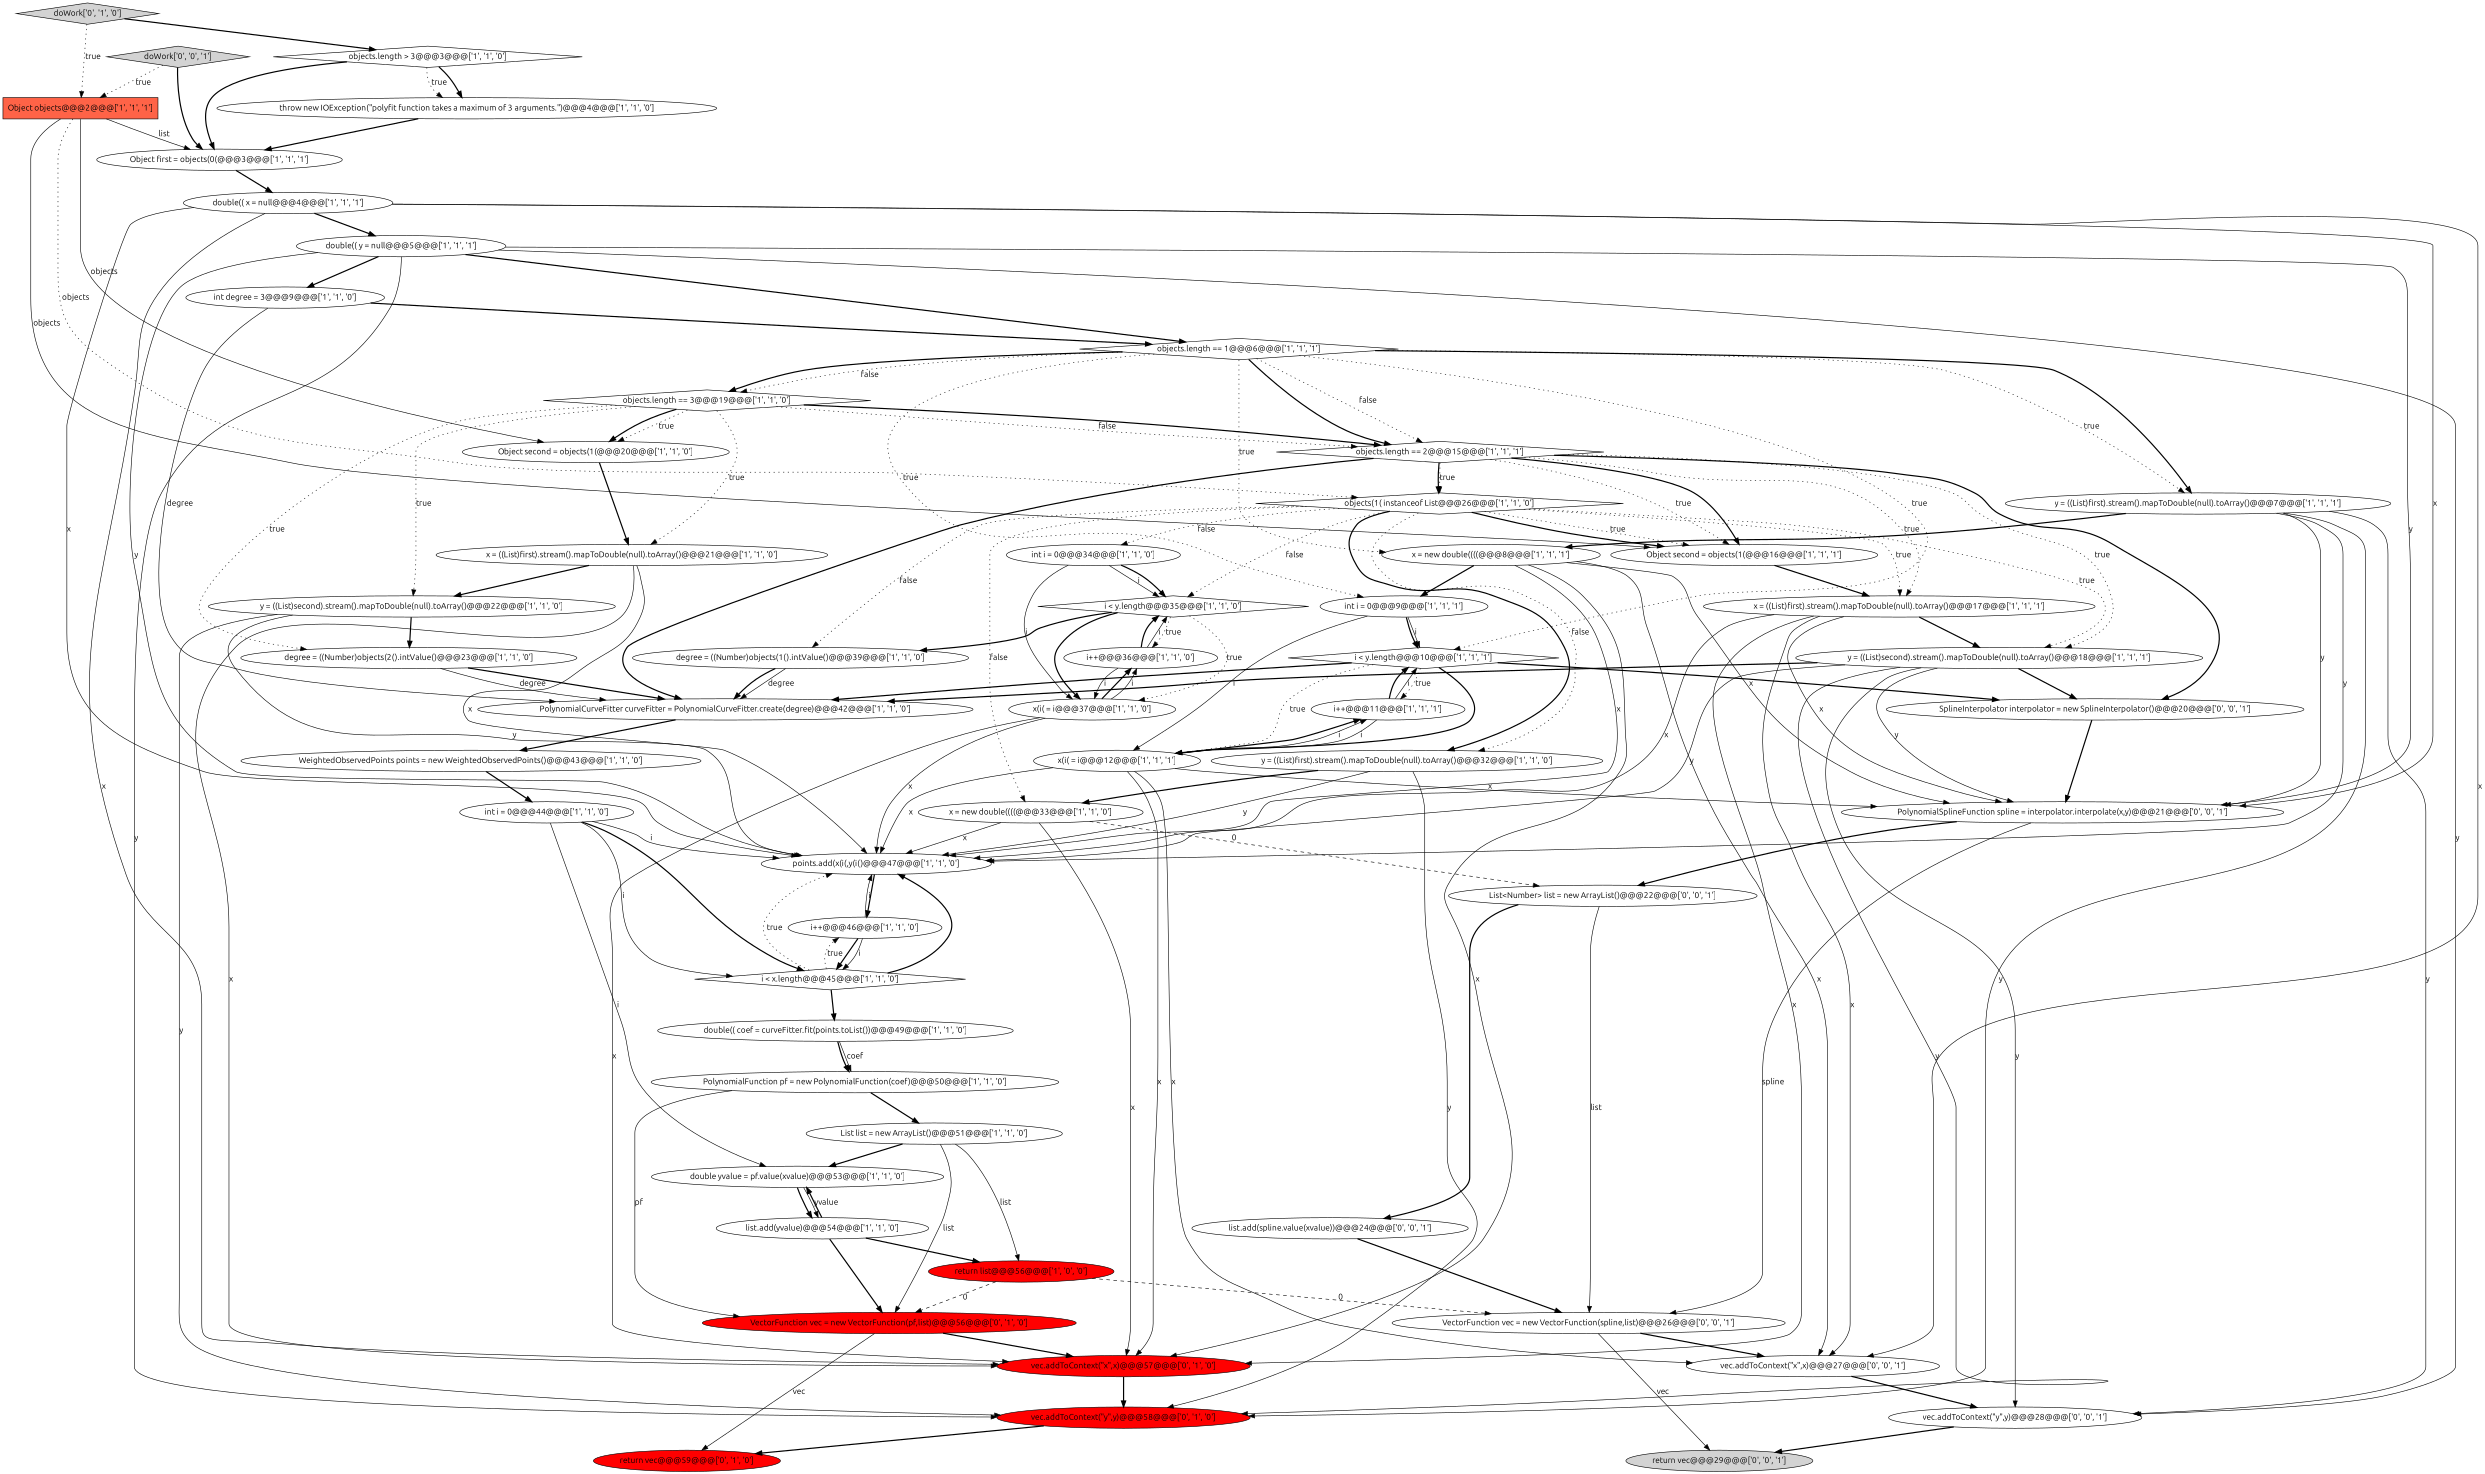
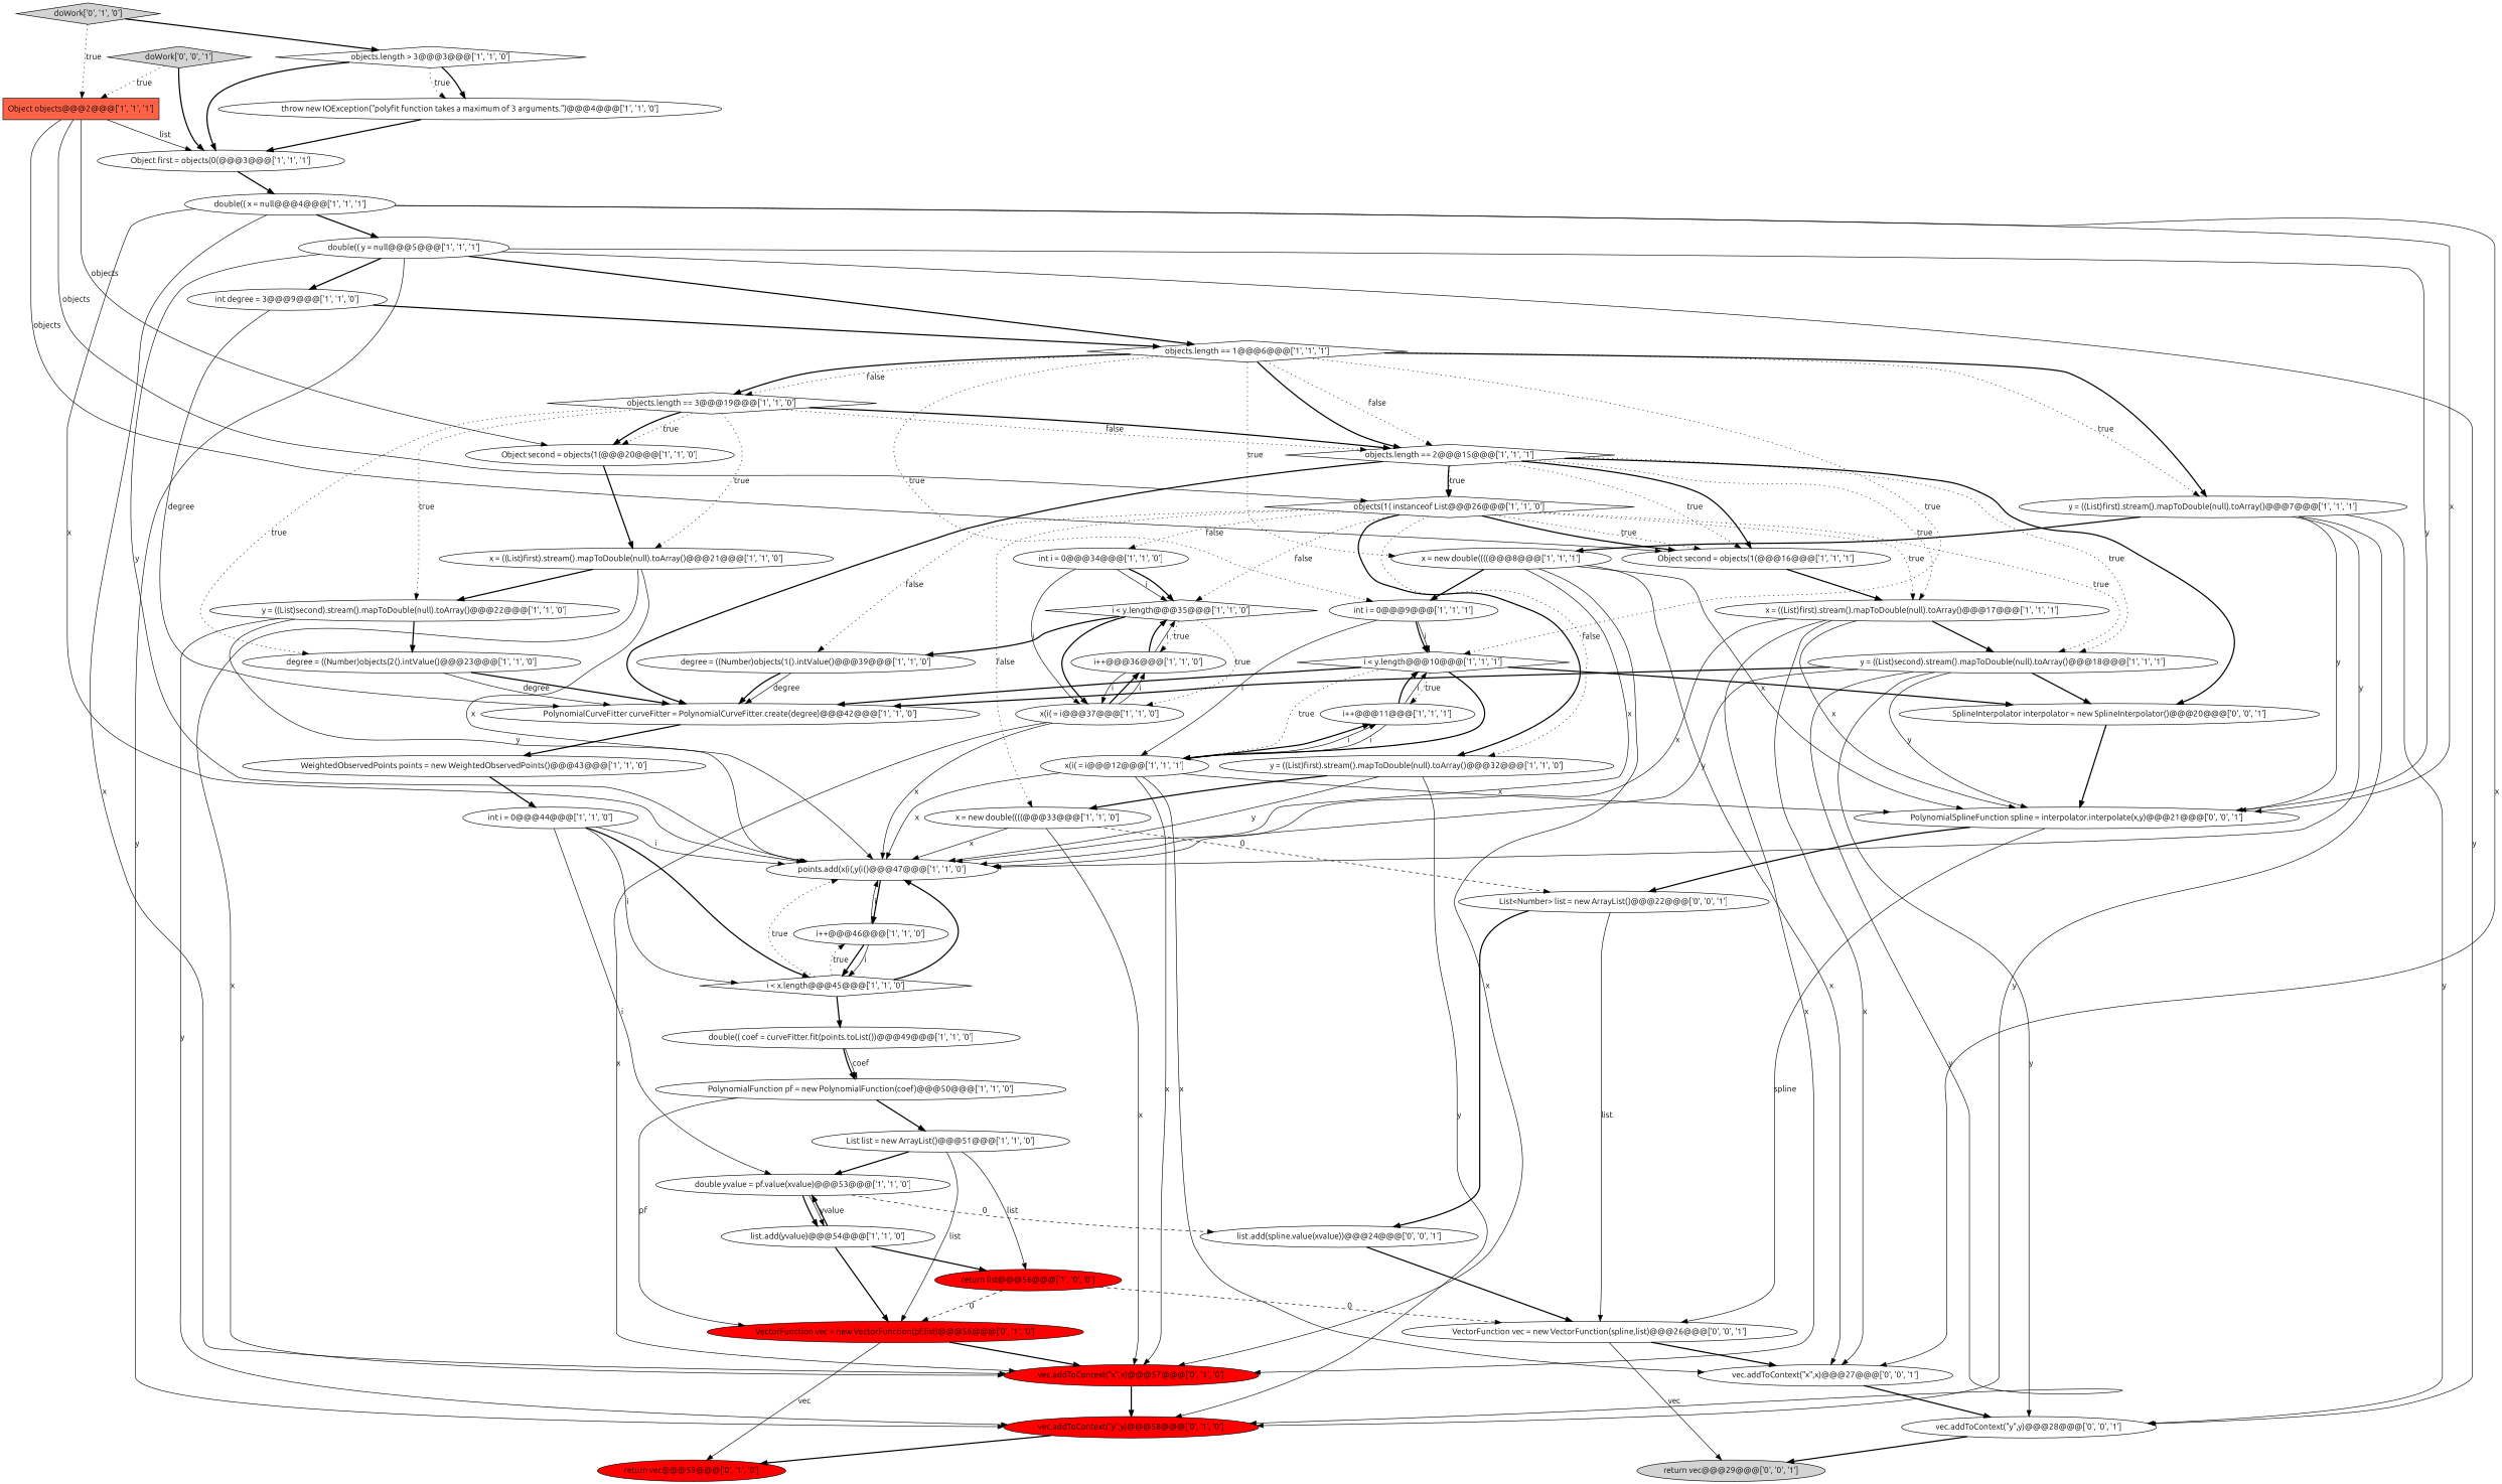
  digraph {
    fontname=Ubuntu
    node [fillcolor=white fontname=Ubuntu shape=ellipse style=filled]
    edge [fontname=Ubuntu style=solid]
    n1 [label="objects.length == 2@@@15@@@['1', '1', '1']" shape=diamond]
    n2 [label="y = ((List)second).stream().mapToDouble(null).toArray()@@@18@@@['1', '1', '1']"]
    n3 [label="PolynomialCurveFitter curveFitter = PolynomialCurveFitter.create(degree)@@@42@@@['1', '1', '0']"]
    n4 [label="objects(1( instanceof List@@@26@@@['1', '1', '0']" shape=diamond]
    n5 [label="Object second = objects(1(@@@16@@@['1', '1', '1']"]
    n6 [label="x = ((List)first).stream().mapToDouble(null).toArray()@@@17@@@['1', '1', '1']"]
    n7 [label="SplineInterpolator interpolator = new SplineInterpolator()@@@20@@@['0', '0', '1']"]
    n8 [label="vec.addToContext(\"y\",y)@@@28@@@['0', '0', '1']"]
    n9 [label="PolynomialSplineFunction spline = interpolator.interpolate(x,y)@@@21@@@['0', '0', '1']"]
    n10 [fillcolor=red label="vec.addToContext(\"y\",y)@@@58@@@['0', '1', '0']"]
    n11 [label="points.add(x(i(,y(i()@@@47@@@['1', '1', '0']"]
    n12 [label="WeightedObservedPoints points = new WeightedObservedPoints()@@@43@@@['1', '1', '0']"]
    n13 [label="i < y.length@@@35@@@['1', '1', '0']" shape=diamond]
    n14 [label="int i = 0@@@34@@@['1', '1', '0']"]
    n15 [label="y = ((List)first).stream().mapToDouble(null).toArray()@@@32@@@['1', '1', '0']"]
    n16 [label="degree = ((Number)objects(1().intValue()@@@39@@@['1', '1', '0']"]
    n17 [label="x = new double((((@@@33@@@['1', '1', '0']"]
    n18 [fillcolor=red label="vec.addToContext(\"x\",x)@@@57@@@['0', '1', '0']"]
    n19 [label="vec.addToContext(\"x\",x)@@@27@@@['0', '0', '1']"]
    n20 [fillcolor=lightgray label="return vec@@@29@@@['0', '0', '1']"]
    n21 [label="VectorFunction vec = new VectorFunction(spline,list)@@@26@@@['0', '0', '1']"]
    n22 [label="List<Number> list = new ArrayList()@@@22@@@['0', '0', '1']"]
    n23 [fillcolor=red label="return vec@@@59@@@['0', '1', '0']"]
    n24 [label="i++@@@46@@@['1', '1', '0']"]
    n25 [label="double(( y = null@@@5@@@['1', '1', '1']"]
    n26 [label="objects.length == 1@@@6@@@['1', '1', '1']" shape=diamond]
    n27 [label="int degree = 3@@@9@@@['1', '1', '0']"]
    n28 [label="i < y.length@@@10@@@['1', '1', '1']" shape=diamond]
    n29 [label="objects.length == 3@@@19@@@['1', '1', '0']" shape=diamond]
    n30 [label="int i = 0@@@9@@@['1', '1', '1']"]
    n31 [label="y = ((List)first).stream().mapToDouble(null).toArray()@@@7@@@['1', '1', '1']"]
    n32 [label="x = new double((((@@@8@@@['1', '1', '1']"]
    n33 [label="list.add(spline.value(xvalue))@@@24@@@['0', '0', '1']"]
    n34 [label="i++@@@11@@@['1', '1', '1']"]
    n35 [label="x(i( = i@@@12@@@['1', '1', '1']"]
    n36 [label="y = ((List)second).stream().mapToDouble(null).toArray()@@@22@@@['1', '1', '0']"]
    n37 [label="degree = ((Number)objects(2().intValue()@@@23@@@['1', '1', '0']"]
    n38 [label="i++@@@36@@@['1', '1', '0']"]
    n39 [label="x(i( = i@@@37@@@['1', '1', '0']"]
    n40 [label="int i = 0@@@44@@@['1', '1', '0']"]
    n41 [fillcolor=red label="return list@@@56@@@['1', '0', '0']"]
    n42 [fillcolor=red label="VectorFunction vec = new VectorFunction(pf,list)@@@56@@@['0', '1', '0']"]
    n43 [label="Object second = objects(1(@@@20@@@['1', '1', '0']"]
    n44 [label="x = ((List)first).stream().mapToDouble(null).toArray()@@@21@@@['1', '1', '0']"]
    n45 [label="Object first = objects(0(@@@3@@@['1', '1', '1']"]
    n46 [label="double(( x = null@@@4@@@['1', '1', '1']"]
    n47 [label="List list = new ArrayList()@@@51@@@['1', '1', '0']"]
    n48 [label="double yvalue = pf.value(xvalue)@@@53@@@['1', '1', '0']"]
    n49 [label="list.add(yvalue)@@@54@@@['1', '1', '0']"]
    n50 [label="throw new IOException(\"polyfit function takes a maximum of 3 arguments.\")@@@4@@@['1', '1', '0']"]
    n51 [label="i < x.length@@@45@@@['1', '1', '0']" shape=diamond]
    n52 [label="objects.length > 3@@@3@@@['1', '1', '0']" shape=diamond]
    n53 [fillcolor=tomato label="Object objects@@@2@@@['1', '1', '1']" shape=box]
    n54 [label="double(( coef = curveFitter.fit(points.toList())@@@49@@@['1', '1', '0']"]
    n55 [label="PolynomialFunction pf = new PolynomialFunction(coef)@@@50@@@['1', '1', '0']"]
    n56 [fillcolor=lightgray label="doWork['0', '1', '0']" shape=diamond]
    n57 [fillcolor=lightgray label="doWork['0', '0', '1']" shape=diamond]
    n1 -> n2 [label=true style=dotted]
    n1 -> n3 [style=bold]
    n1 -> n4 [label=true style=dotted]
    n1 -> n4 [style=bold]
    n1 -> n5 [label=true style=dotted]
    n1 -> n5 [style=bold]
    n1 -> n6 [label=true style=dotted]
    n1 -> n7 [style=bold]
    n2 -> n3 [style=bold]
    n2 -> n7 [style=bold]
    n2 -> n8 [label=y]
    n2 -> n9 [label=y]
    n2 -> n10 [label=y]
    n2 -> n11 [label=y]
    n3 -> n12 [style=bold]
    n4 -> n2 [label=true style=dotted]
    n4 -> n5 [label=true style=dotted]
    n4 -> n5 [style=bold]
    n4 -> n6 [label=true style=dotted]
    n4 -> n13 [label=false style=dotted]
    n4 -> n14 [label=false style=dotted]
    n4 -> n15 [style=bold]
    n4 -> n15 [label=false style=dotted]
    n4 -> n16 [label=false style=dotted]
    n4 -> n17 [label=false style=dotted]
    n5 -> n6 [style=bold]
    n6 -> n2 [style=bold]
    n6 -> n9 [label=x]
    n6 -> n11 [label=x]
    n6 -> n18 [label=x]
    n6 -> n19 [label=x]
    n7 -> n9 [style=bold]
    n8 -> n20 [style=bold]
    n9 -> n21 [label=spline]
    n9 -> n22 [style=bold]
    n10 -> n23 [style=bold]
    n11 -> n24 [style=bold]
    n12 -> n40 [style=bold]
    n13 -> n16 [style=bold]
    n13 -> n38 [label=true style=dotted]
    n13 -> n39 [label=true style=dotted]
    n13 -> n39 [style=bold]
    n14 -> n13 [label=i]
    n14 -> n13 [style=bold]
    n14 -> n39 [label=i]
    n15 -> n10 [label=y]
    n15 -> n11 [label=y]
    n15 -> n17 [style=bold]
    n16 -> n3 [label=degree]
    n16 -> n3 [style=bold]
    n17 -> n11 [label=x]
    n17 -> n18 [label=x]
    n17 -> n22 [label=0 style=dashed]
    n18 -> n10 [style=bold]
    n19 -> n8 [style=bold]
    n21 -> n19 [style=bold]
    n21 -> n20 [label=vec]
    n22 -> n21 [label=list]
    n22 -> n33 [style=bold]
    n24 -> n11 [label=i]
    n24 -> n51 [style=bold]
    n24 -> n51 [label=i]
    n25 -> n8 [label=y]
    n25 -> n9 [label=y]
    n25 -> n10 [label=y]
    n25 -> n11 [label=y]
    n25 -> n26 [style=bold]
    n25 -> n27 [style=bold]
    n26 -> n1 [style=bold]
    n26 -> n1 [label=false style=dotted]
    n26 -> n28 [label=true style=dotted]
    n26 -> n29 [label=false style=dotted]
    n26 -> n29 [style=bold]
    n26 -> n30 [label=true style=dotted]
    n26 -> n31 [style=bold]
    n26 -> n31 [label=true style=dotted]
    n26 -> n32 [label=true style=dotted]
    n27 -> n3 [label=degree]
    n27 -> n26 [style=bold]
    n28 -> n3 [style=bold]
    n28 -> n7 [style=bold]
    n28 -> n34 [label=true style=dotted]
    n28 -> n35 [label=true style=dotted]
    n28 -> n35 [style=bold]
    n29 -> n1 [label=false style=dotted]
    n29 -> n1 [style=bold]
    n29 -> n36 [label=true style=dotted]
    n29 -> n37 [label=true style=dotted]
    n29 -> n43 [label=true style=dotted]
    n29 -> n43 [style=bold]
    n29 -> n44 [label=true style=dotted]
    n30 -> n28 [style=bold]
    n30 -> n28 [label=i]
    n30 -> n35 [label=i]
    n31 -> n8 [label=y]
    n31 -> n9 [label=y]
    n31 -> n10 [label=y]
    n31 -> n11 [label=y]
    n31 -> n32 [style=bold]
    n32 -> n9 [label=x]
    n32 -> n11 [label=x]
    n32 -> n18 [label=x]
    n32 -> n19 [label=x]
    n32 -> n30 [style=bold]
    n33 -> n21 [style=bold]
    n34 -> n28 [style=bold]
    n34 -> n28 [label=i]
    n34 -> n35 [label=i]
    n35 -> n9 [label=x]
    n35 -> n11 [label=x]
    n35 -> n18 [label=x]
    n35 -> n19 [label=x]
    n35 -> n34 [style=bold]
    n35 -> n34 [label=i]
    n36 -> n10 [label=y]
    n36 -> n11 [label=y]
    n36 -> n37 [style=bold]
    n37 -> n3 [style=bold]
    n37 -> n3 [label=degree]
    n38 -> n13 [style=bold]
    n38 -> n13 [label=i]
    n38 -> n39 [label=i]
    n39 -> n11 [label=x]
    n39 -> n18 [label=x]
    n39 -> n38 [style=bold]
    n39 -> n38 [label=i]
    n40 -> n11 [label=i]
    n40 -> n48 [label=i]
    n40 -> n51 [label=i]
    n40 -> n51 [style=bold]
    n41 -> n21 [label=0 style=dashed]
    n41 -> n42 [label=0 style=dashed]
    n42 -> n18 [style=bold]
    n42 -> n23 [label=vec]
    n43 -> n44 [style=bold]
    n44 -> n11 [label=x]
    n44 -> n18 [label=x]
    n44 -> n36 [style=bold]
    n45 -> n46 [style=bold]
    n46 -> n9 [label=x]
    n46 -> n11 [label=x]
    n46 -> n18 [label=x]
    n46 -> n19 [label=x]
    n46 -> n25 [style=bold]
    n47 -> n41 [label=list]
    n47 -> n42 [label=list]
    n47 -> n48 [style=bold]
+   n48 -> n33 [label=0 style=dashed]
    n48 -> n49 [label=yvalue]
    n48 -> n49 [style=bold]
    n49 -> n41 [style=bold]
    n49 -> n42 [style=bold]
    n49 -> n48 [style=bold]
    n50 -> n45 [style=bold]
    n51 -> n11 [style=bold]
    n51 -> n11 [label=true style=dotted]
    n51 -> n24 [label=true style=dotted]
    n51 -> n54 [style=bold]
    n52 -> n45 [style=bold]
    n52 -> n50 [style=bold]
    n52 -> n50 [label=true style=dotted]
-   n53 -> n4 [label=objects style=dotted]
+   n53 -> n4 [label=objects]
    n53 -> n5 [label=objects]
    n53 -> n43 [label=objects]
    n53 -> n45 [label=list]
    n54 -> n55 [label=coef]
    n54 -> n55 [style=bold]
    n55 -> n42 [label=pf]
    n55 -> n47 [style=bold]
    n56 -> n52 [style=bold]
    n56 -> n53 [label=true style=dotted]
    n57 -> n45 [style=bold]
    n57 -> n53 [label=true style=dotted]
  }
